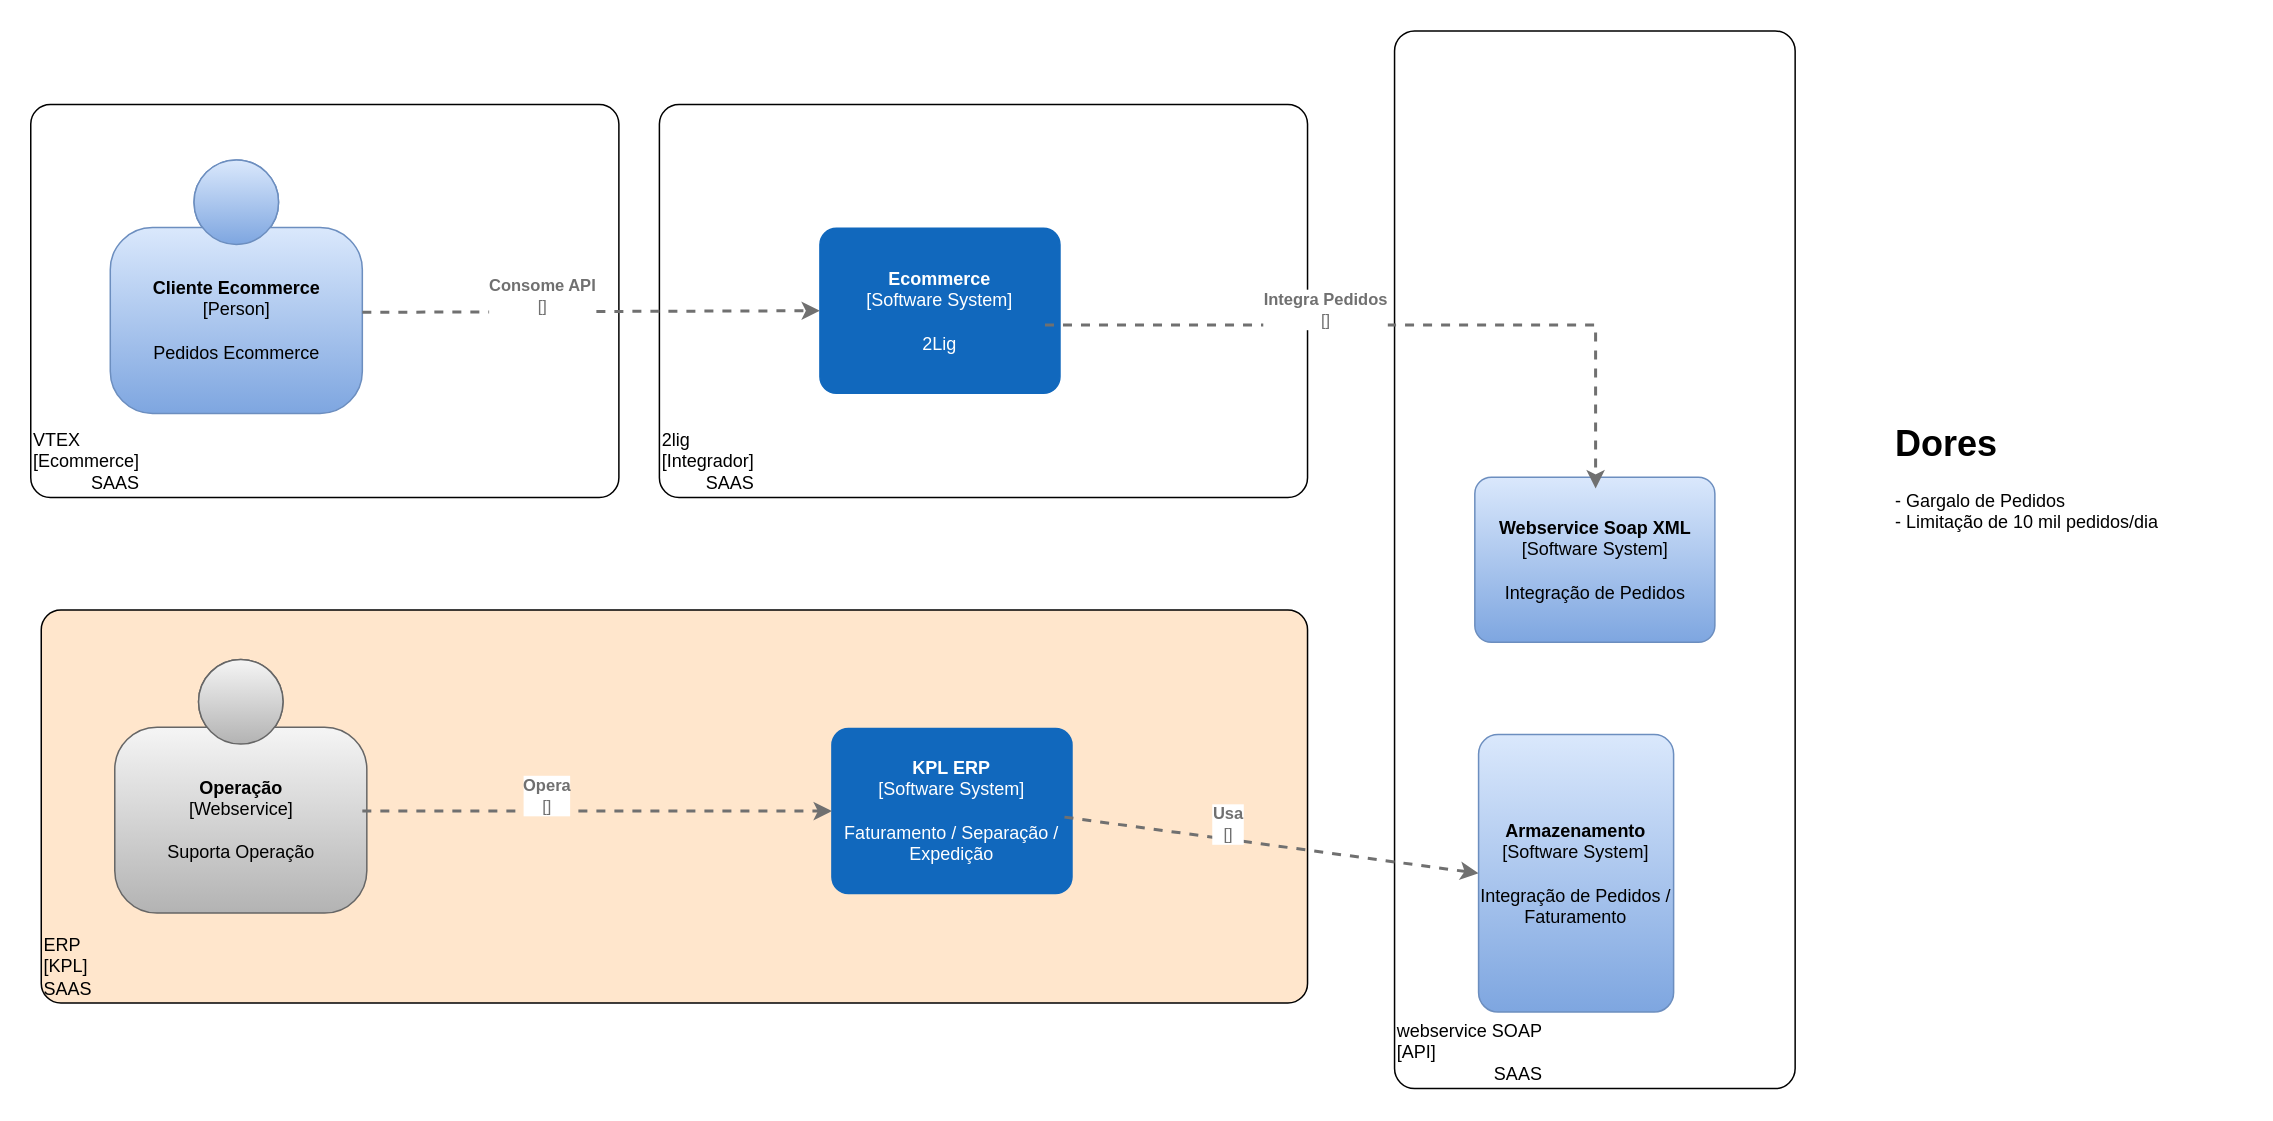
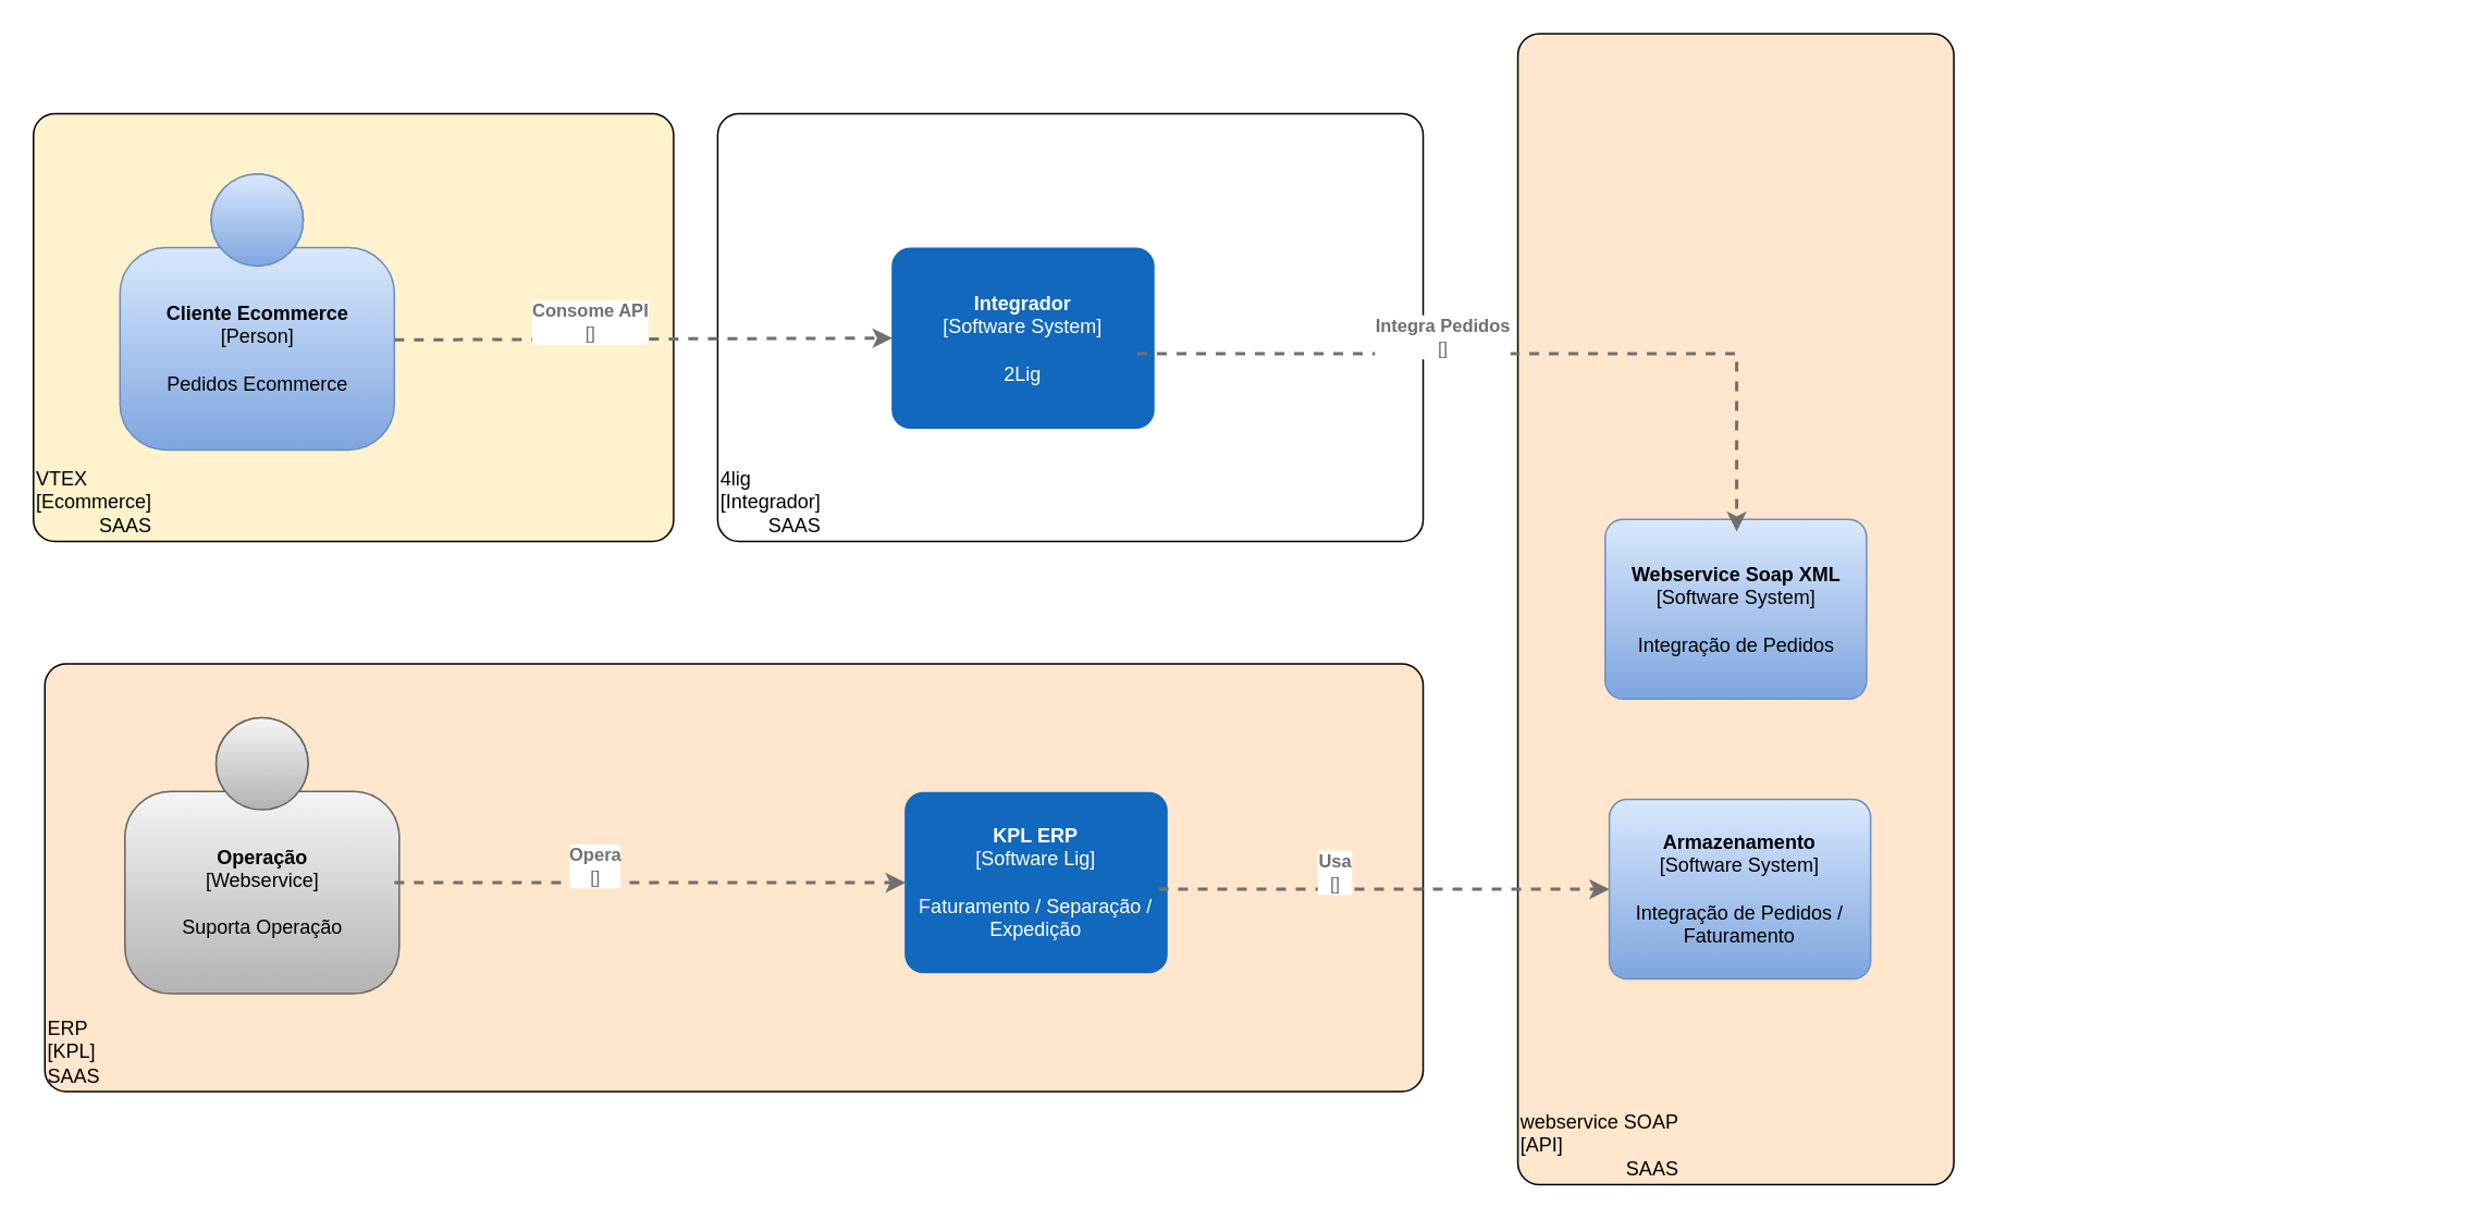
  <mxCell id="0" />
  <mxCell id="1" parent="0" />
- <mxCell id="2" value="&lt;div style=&quot;text-align: left&quot;&gt;2lig&lt;/div&gt;&lt;div style=&quot;text-align: left&quot;&gt;[Integrador]&lt;/div&gt;&lt;div style=&quot;text-align: right&quot;&gt;SAAS&lt;/div&gt;" style="rounded=1;whiteSpace=wrap;html=1;labelBackgroundColor=none;fillColor=#ffffff;fontColor=#000000;align=left;arcSize=5;strokeColor=#000000;verticalAlign=bottom;metaEdit=1;metaData={&quot;c4Type&quot;:{&quot;editable&quot;:false}};points=[[0.25,0,0],[0.5,0,0],[0.75,0,0],[1,0.25,0],[1,0.5,0],[1,0.75,0],[0.75,1,0],[0.5,1,0],[0.25,1,0],[0,0.75,0],[0,0.5,0],[0,0.25,0]];" vertex="1" parent="1"><mxGeometry x="439" y="69" width="432" height="262" as="geometry" /></mxCell>
+ <mxCell id="2" value="&lt;div style=&quot;text-align: left&quot;&gt;4lig&lt;/div&gt;&lt;div style=&quot;text-align: left&quot;&gt;[Integrador]&lt;/div&gt;&lt;div style=&quot;text-align: right&quot;&gt;SAAS&lt;/div&gt;" style="rounded=1;whiteSpace=wrap;html=1;labelBackgroundColor=none;fillColor=#ffffff;fontColor=#000000;align=left;arcSize=5;strokeColor=#000000;verticalAlign=bottom;metaEdit=1;metaData={&quot;c4Type&quot;:{&quot;editable&quot;:false}};points=[[0.25,0,0],[0.5,0,0],[0.75,0,0],[1,0.25,0],[1,0.5,0],[1,0.75,0],[0.75,1,0],[0.5,1,0],[0.25,1,0],[0,0.75,0],[0,0.5,0],[0,0.25,0]];" vertex="1" parent="1"><mxGeometry x="439" y="69" width="432" height="262" as="geometry" /></mxCell>
  <mxCell id="3" value="&lt;div style=&quot;text-align: left&quot;&gt;ERP&lt;/div&gt;&lt;div style=&quot;text-align: left&quot;&gt;[KPL]&lt;/div&gt;&lt;div style=&quot;text-align: right&quot;&gt;SAAS&lt;/div&gt;" style="rounded=1;whiteSpace=wrap;html=1;labelBackgroundColor=none;fillColor=#ffe6cc;fontColor=#000000;align=left;arcSize=5;strokeColor=#000000;verticalAlign=bottom;metaEdit=1;metaData={&quot;c4Type&quot;:{&quot;editable&quot;:false}};points=[[0.25,0,0],[0.5,0,0],[0.75,0,0],[1,0.25,0],[1,0.5,0],[1,0.75,0],[0.75,1,0],[0.5,1,0],[0.25,1,0],[0,0.75,0],[0,0.5,0],[0,0.25,0]];" parent="1" vertex="1"><mxGeometry x="27" y="406" width="844" height="262" as="geometry" /></mxCell>
- <mxCell id="4" value="&lt;div style=&quot;text-align: left&quot;&gt;VTEX&lt;/div&gt;&lt;div style=&quot;text-align: left&quot;&gt;[Ecommerce]&lt;/div&gt;&lt;div style=&quot;text-align: right&quot;&gt;SAAS&lt;/div&gt;" style="rounded=1;whiteSpace=wrap;html=1;labelBackgroundColor=none;fillColor=#ffffff;fontColor=#000000;align=left;arcSize=5;strokeColor=#000000;verticalAlign=bottom;metaEdit=1;metaData={&quot;c4Type&quot;:{&quot;editable&quot;:false}};points=[[0.25,0,0],[0.5,0,0],[0.75,0,0],[1,0.25,0],[1,0.5,0],[1,0.75,0],[0.75,1,0],[0.5,1,0],[0.25,1,0],[0,0.75,0],[0,0.5,0],[0,0.25,0]];" parent="1" vertex="1"><mxGeometry x="20" y="69" width="392" height="262" as="geometry" /></mxCell>
+ <mxCell id="4" value="&lt;div style=&quot;text-align: left&quot;&gt;VTEX&lt;/div&gt;&lt;div style=&quot;text-align: left&quot;&gt;[Ecommerce]&lt;/div&gt;&lt;div style=&quot;text-align: right&quot;&gt;SAAS&lt;/div&gt;" style="rounded=1;whiteSpace=wrap;html=1;labelBackgroundColor=none;fillColor=#fff2cc;fontColor=#000000;align=left;arcSize=5;strokeColor=#000000;verticalAlign=bottom;metaEdit=1;metaData={&quot;c4Type&quot;:{&quot;editable&quot;:false}};points=[[0.25,0,0],[0.5,0,0],[0.75,0,0],[1,0.25,0],[1,0.5,0],[1,0.75,0],[0.75,1,0],[0.5,1,0],[0.25,1,0],[0,0.75,0],[0,0.5,0],[0,0.25,0]];" parent="1" vertex="1"><mxGeometry x="20" y="69" width="392" height="262" as="geometry" /></mxCell>
  <mxCell id="5" value="&lt;b&gt;Cliente Ecommerce&lt;/b&gt;&lt;div&gt;[Person]&lt;/div&gt;&lt;br&gt;&lt;div&gt;Pedidos Ecommerce&lt;/div&gt;" style="html=1;dashed=0;whitespace=wrap;fillColor=#dae8fc;strokeColor=#6c8ebf;shape=mxgraph.c4.person;align=center;metaEdit=1;points=[[0.5,0,0],[1,0.5,0],[1,0.75,0],[0.75,1,0],[0.5,1,0],[0.25,1,0],[0,0.75,0],[0,0.5,0]];metaData={&quot;c4Type&quot;:{&quot;editable&quot;:false}};gradientColor=#7ea6e0;" parent="1" vertex="1"><mxGeometry x="73" y="106" width="168" height="169" as="geometry" /></mxCell>
  <mxCell id="6" value="&lt;b&gt;Operação&lt;/b&gt;&lt;div&gt;[Webservice]&lt;/div&gt;&lt;br&gt;&lt;div&gt;Suporta Operação&lt;/div&gt;" style="html=1;dashed=0;whitespace=wrap;fillColor=#f5f5f5;strokeColor=#666666;shape=mxgraph.c4.person;align=center;metaEdit=1;points=[[0.5,0,0],[1,0.5,0],[1,0.75,0],[0.75,1,0],[0.5,1,0],[0.25,1,0],[0,0.75,0],[0,0.5,0]];metaData={&quot;c4Type&quot;:{&quot;editable&quot;:false}};gradientColor=#b3b3b3;" parent="1" vertex="1"><mxGeometry x="76" y="439" width="168" height="169" as="geometry" /></mxCell>
- <mxCell id="7" value="&lt;b&gt;Ecommerce&lt;/b&gt;&lt;div&gt;[Software System]&lt;/div&gt;&lt;br&gt;&lt;div&gt;2Lig&lt;/div&gt;" style="rounded=1;whiteSpace=wrap;html=1;labelBackgroundColor=none;fillColor=#1168BD;fontColor=#ffffff;align=center;arcSize=10;strokeColor=#1168BD;metaEdit=1;metaData={&quot;c4Type&quot;:{&quot;editable&quot;:false}};points=[[0.25,0,0],[0.5,0,0],[0.75,0,0],[1,0.25,0],[1,0.5,0],[1,0.75,0],[0.75,1,0],[0.5,1,0],[0.25,1,0],[0,0.75,0],[0,0.5,0],[0,0.25,0]];" parent="1" vertex="1"><mxGeometry x="546" y="151.5" width="160" height="110.0" as="geometry" /></mxCell>
- <mxCell id="8" value="&lt;b&gt;KPL ERP&lt;/b&gt;&lt;div&gt;[Software System]&lt;/div&gt;&lt;br&gt;&lt;div&gt;Faturamento / Separação / Expedição&lt;/div&gt;" style="rounded=1;whiteSpace=wrap;html=1;labelBackgroundColor=none;fillColor=#1168BD;fontColor=#ffffff;align=center;arcSize=10;strokeColor=#1168BD;metaEdit=1;metaData={&quot;c4Type&quot;:{&quot;editable&quot;:false}};points=[[0.25,0,0],[0.5,0,0],[0.75,0,0],[1,0.25,0],[1,0.5,0],[1,0.75,0],[0.75,1,0],[0.5,1,0],[0.25,1,0],[0,0.75,0],[0,0.5,0],[0,0.25,0]];" parent="1" vertex="1"><mxGeometry x="554" y="485" width="160" height="110.0" as="geometry" /></mxCell>
+ <mxCell id="7" value="&lt;b&gt;Integrador&lt;/b&gt;&lt;div&gt;[Software System]&lt;/div&gt;&lt;br&gt;&lt;div&gt;2Lig&lt;/div&gt;" style="rounded=1;whiteSpace=wrap;html=1;labelBackgroundColor=none;fillColor=#1168BD;fontColor=#ffffff;align=center;arcSize=10;strokeColor=#1168BD;metaEdit=1;metaData={&quot;c4Type&quot;:{&quot;editable&quot;:false}};points=[[0.25,0,0],[0.5,0,0],[0.75,0,0],[1,0.25,0],[1,0.5,0],[1,0.75,0],[0.75,1,0],[0.5,1,0],[0.25,1,0],[0,0.75,0],[0,0.5,0],[0,0.25,0]];" parent="1" vertex="1"><mxGeometry x="546" y="151.5" width="160" height="110.0" as="geometry" /></mxCell>
+ <mxCell id="8" value="&lt;b&gt;KPL ERP&lt;/b&gt;&lt;div&gt;[Software Lig]&lt;/div&gt;&lt;br&gt;&lt;div&gt;Faturamento / Separação / Expedição&lt;/div&gt;" style="rounded=1;whiteSpace=wrap;html=1;labelBackgroundColor=none;fillColor=#1168BD;fontColor=#ffffff;align=center;arcSize=10;strokeColor=#1168BD;metaEdit=1;metaData={&quot;c4Type&quot;:{&quot;editable&quot;:false}};points=[[0.25,0,0],[0.5,0,0],[0.75,0,0],[1,0.25,0],[1,0.5,0],[1,0.75,0],[0.75,1,0],[0.5,1,0],[0.25,1,0],[0,0.75,0],[0,0.5,0],[0,0.25,0]];" parent="1" vertex="1"><mxGeometry x="554" y="485" width="160" height="110.0" as="geometry" /></mxCell>
  <mxCell id="9" value="&lt;div style=&quot;text-align: left&quot;&gt;&lt;div style=&quot;text-align: center&quot;&gt;&lt;b&gt;Opera&lt;/b&gt;&lt;/div&gt;&lt;div style=&quot;text-align: center&quot;&gt;[]&lt;/div&gt;&lt;/div&gt;" style="edgeStyle=none;rounded=0;html=1;jettySize=auto;orthogonalLoop=1;strokeColor=#707070;strokeWidth=2;fontColor=#707070;jumpStyle=none;dashed=1;metaEdit=1;metaData={&quot;c4Type&quot;:{&quot;editable&quot;:false}};" parent="1" target="8" edge="1"><mxGeometry x="-0.216" y="10" width="160" relative="1" as="geometry"><mxPoint x="241" y="540" as="sourcePoint" /><mxPoint x="461" y="511" as="targetPoint" /><mxPoint as="offset" /><Array as="points" /></mxGeometry></mxCell>
  <mxCell id="10" value="&lt;div style=&quot;text-align: left&quot;&gt;&lt;div style=&quot;text-align: center&quot;&gt;&lt;b&gt;Consome API&lt;/b&gt;&lt;/div&gt;&lt;div style=&quot;text-align: center&quot;&gt;[]&lt;/div&gt;&lt;/div&gt;" style="edgeStyle=none;rounded=0;html=1;jettySize=auto;orthogonalLoop=1;strokeColor=#707070;strokeWidth=2;fontColor=#707070;jumpStyle=none;dashed=1;metaEdit=1;metaData={&quot;c4Type&quot;:{&quot;editable&quot;:false}};entryX=0;entryY=0.5;entryDx=0;entryDy=0;entryPerimeter=0;" parent="1" target="7" edge="1"><mxGeometry x="-0.216" y="10" width="160" relative="1" as="geometry"><mxPoint x="241" y="207.59" as="sourcePoint" /><mxPoint x="327" y="205" as="targetPoint" /><mxPoint as="offset" /><Array as="points" /></mxGeometry></mxCell>
- <mxCell id="11" value="&lt;div style=&quot;text-align: left&quot;&gt;webservice SOAP&lt;/div&gt;&lt;div style=&quot;text-align: left&quot;&gt;[API]&lt;/div&gt;&lt;div style=&quot;text-align: right&quot;&gt;SAAS&lt;/div&gt;" style="rounded=1;whiteSpace=wrap;html=1;labelBackgroundColor=none;fillColor=#ffffff;fontColor=#000000;align=left;arcSize=5;strokeColor=#000000;verticalAlign=bottom;metaEdit=1;metaData={&quot;c4Type&quot;:{&quot;editable&quot;:false}};points=[[0.25,0,0],[0.5,0,0],[0.75,0,0],[1,0.25,0],[1,0.5,0],[1,0.75,0],[0.75,1,0],[0.5,1,0],[0.25,1,0],[0,0.75,0],[0,0.5,0],[0,0.25,0]];" parent="1" vertex="1"><mxGeometry x="929" y="20" width="267" height="705" as="geometry" /></mxCell>
+ <mxCell id="11" value="&lt;div style=&quot;text-align: left&quot;&gt;webservice SOAP&lt;/div&gt;&lt;div style=&quot;text-align: left&quot;&gt;[API]&lt;/div&gt;&lt;div style=&quot;text-align: right&quot;&gt;SAAS&lt;/div&gt;" style="rounded=1;whiteSpace=wrap;html=1;labelBackgroundColor=none;fillColor=#ffe6cc;fontColor=#000000;align=left;arcSize=5;strokeColor=#000000;verticalAlign=bottom;metaEdit=1;metaData={&quot;c4Type&quot;:{&quot;editable&quot;:false}};points=[[0.25,0,0],[0.5,0,0],[0.75,0,0],[1,0.25,0],[1,0.5,0],[1,0.75,0],[0.75,1,0],[0.5,1,0],[0.25,1,0],[0,0.75,0],[0,0.5,0],[0,0.25,0]];" parent="1" vertex="1"><mxGeometry x="929" y="20" width="267" height="705" as="geometry" /></mxCell>
  <mxCell id="12" value="&lt;b&gt;Webservice Soap XML&lt;/b&gt;&lt;div&gt;[Software System]&lt;/div&gt;&lt;br&gt;&lt;div&gt;Integração de Pedidos&lt;/div&gt;" style="rounded=1;whiteSpace=wrap;html=1;labelBackgroundColor=none;fillColor=#dae8fc;align=center;arcSize=10;strokeColor=#6c8ebf;metaEdit=1;metaData={&quot;c4Type&quot;:{&quot;editable&quot;:false}};points=[[0.25,0,0],[0.5,0,0],[0.75,0,0],[1,0.25,0],[1,0.5,0],[1,0.75,0],[0.75,1,0],[0.5,1,0],[0.25,1,0],[0,0.75,0],[0,0.5,0],[0,0.25,0]];gradientColor=#7ea6e0;" parent="1" vertex="1"><mxGeometry x="982.5" y="317.5" width="160" height="110.0" as="geometry" /></mxCell>
  <mxCell id="13" value="&lt;div style=&quot;text-align: left&quot;&gt;&lt;div style=&quot;text-align: center&quot;&gt;&lt;b&gt;Integra Pedidos&lt;/b&gt;&lt;/div&gt;&lt;div style=&quot;text-align: center&quot;&gt;[]&lt;/div&gt;&lt;/div&gt;" style="edgeStyle=none;rounded=0;html=1;jettySize=auto;orthogonalLoop=1;strokeColor=#707070;strokeWidth=2;fontColor=#707070;jumpStyle=none;dashed=1;metaEdit=1;metaData={&quot;c4Type&quot;:{&quot;editable&quot;:false}};" parent="1" edge="1"><mxGeometry x="-0.216" y="10" width="160" relative="1" as="geometry"><mxPoint x="696" y="216.04" as="sourcePoint" /><mxPoint x="1063" y="325" as="targetPoint" /><mxPoint as="offset" /><Array as="points"><mxPoint x="1063" y="216" /></Array></mxGeometry></mxCell>
  <mxCell id="14" value="&lt;div style=&quot;text-align: left&quot;&gt;&lt;div style=&quot;text-align: center&quot;&gt;&lt;b&gt;Usa&lt;/b&gt;&lt;/div&gt;&lt;div style=&quot;text-align: center&quot;&gt;[]&lt;/div&gt;&lt;/div&gt;" style="edgeStyle=none;rounded=0;html=1;jettySize=auto;orthogonalLoop=1;strokeColor=#707070;strokeWidth=2;fontColor=#707070;jumpStyle=none;dashed=1;metaEdit=1;metaData={&quot;c4Type&quot;:{&quot;editable&quot;:false}};entryX=0;entryY=0.5;entryDx=0;entryDy=0;entryPerimeter=0;" parent="1" target="16" edge="1"><mxGeometry x="-0.216" y="10" width="160" relative="1" as="geometry"><mxPoint x="709" y="544.04" as="sourcePoint" /><mxPoint x="1076.04" y="748" as="targetPoint" /><mxPoint as="offset" /><Array as="points" /></mxGeometry></mxCell>
- <mxCell id="15" value="&lt;h1 style=&quot;margin-top: 0px;&quot;&gt;Dores&lt;/h1&gt;&lt;div&gt;- Gargalo de Pedidos&lt;/div&gt;&lt;div&gt;- Limitação de 10 mil pedidos/dia&amp;nbsp;&lt;/div&gt;&lt;div&gt;&lt;br&gt;&lt;/div&gt;" style="text;html=1;whiteSpace=wrap;overflow=hidden;rounded=0;" vertex="1" parent="1"><mxGeometry x="1261" y="275" width="232" height="120" as="geometry" /></mxCell>
- <mxCell id="16" value="&lt;b&gt;Armazenamento&lt;/b&gt;&lt;div&gt;[Software System]&lt;/div&gt;&lt;br&gt;&lt;div&gt;Integração de Pedidos / Faturamento&lt;/div&gt;" style="rounded=1;whiteSpace=wrap;html=1;labelBackgroundColor=none;fillColor=#dae8fc;align=center;arcSize=10;strokeColor=#6c8ebf;metaEdit=1;metaData={&quot;c4Type&quot;:{&quot;editable&quot;:false}};points=[[0.25,0,0],[0.5,0,0],[0.75,0,0],[1,0.25,0],[1,0.5,0],[1,0.75,0],[0.75,1,0],[0.5,1,0],[0.25,1,0],[0,0.75,0],[0,0.5,0],[0,0.25,0]];gradientColor=#7ea6e0;" vertex="1" parent="1"><mxGeometry x="985" y="489" width="130" height="185" as="geometry" /></mxCell>
+ <mxCell id="16" value="&lt;b&gt;Armazenamento&lt;/b&gt;&lt;div&gt;[Software System]&lt;/div&gt;&lt;br&gt;&lt;div&gt;Integração de Pedidos / Faturamento&lt;/div&gt;" style="rounded=1;whiteSpace=wrap;html=1;labelBackgroundColor=none;fillColor=#dae8fc;align=center;arcSize=10;strokeColor=#6c8ebf;metaEdit=1;metaData={&quot;c4Type&quot;:{&quot;editable&quot;:false}};points=[[0.25,0,0],[0.5,0,0],[0.75,0,0],[1,0.25,0],[1,0.5,0],[1,0.75,0],[0.75,1,0],[0.5,1,0],[0.25,1,0],[0,0.75,0],[0,0.5,0],[0,0.25,0]];gradientColor=#7ea6e0;" vertex="1" parent="1"><mxGeometry x="985" y="489" width="160" height="110.0" as="geometry" /></mxCell>
